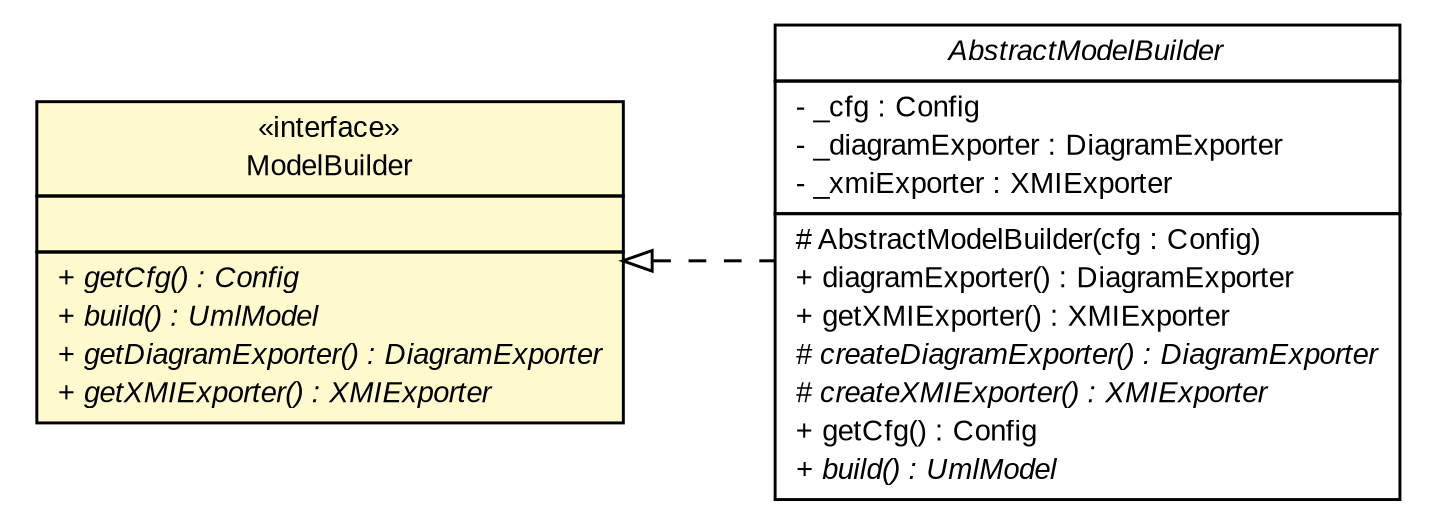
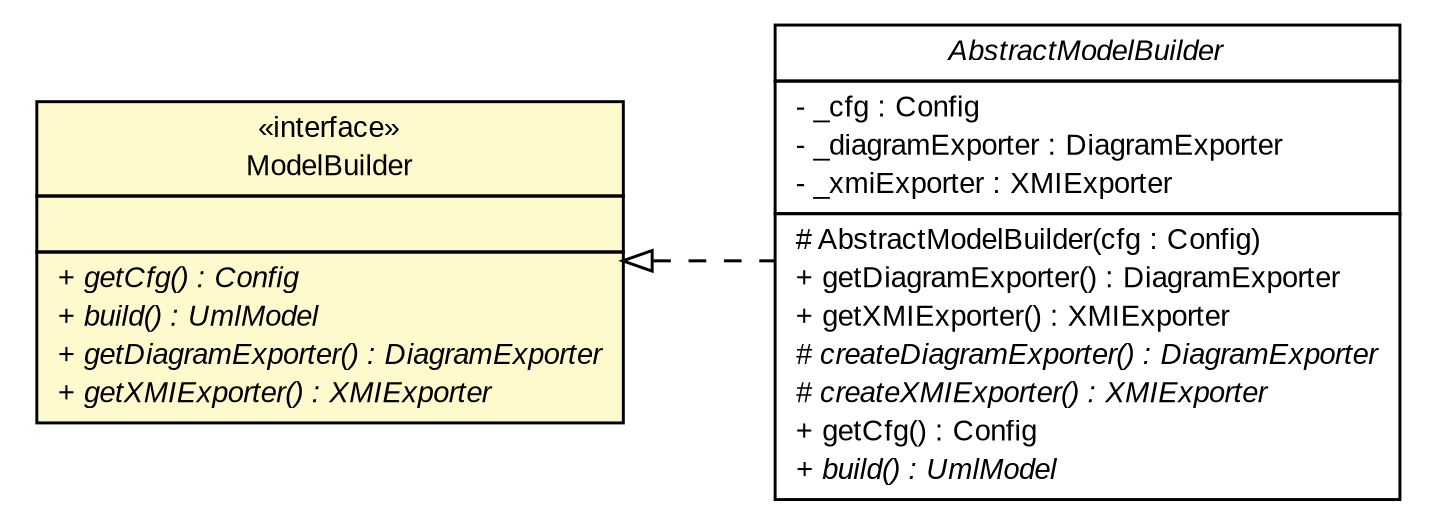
  digraph {
    nodesep=0.25
    ranksep=0.5
    rankdir=LR
    node [fontcolor=black fontname=arial fontsize=10.0 shape=plaintext]
    n1 [label=<<table title="org.tanjakostic.jcleancim.builder.ModelBuilder" border="0" cellborder="1" cellspacing="0" cellpadding="2" port="p" bgcolor="lemonChiffon" href="./ModelBuilder.html"> 		<tr><td><table border="0" cellspacing="0" cellpadding="1"> <tr><td align="center" balign="center"> &#171;interface&#187; </td></tr> <tr><td align="center" balign="center"> ModelBuilder </td></tr> 		</table></td></tr> 		<tr><td><table border="0" cellspacing="0" cellpadding="1"> <tr><td align="left" balign="left">  </td></tr> 		</table></td></tr> 		<tr><td><table border="0" cellspacing="0" cellpadding="1"> <tr><td align="left" balign="left"><font face="Arial Italic" point-size="10.0"> + getCfg() : Config </font></td></tr> <tr><td align="left" balign="left"><font face="Arial Italic" point-size="10.0"> + build() : UmlModel </font></td></tr> <tr><td align="left" balign="left"><font face="Arial Italic" point-size="10.0"> + getDiagramExporter() : DiagramExporter </font></td></tr> <tr><td align="left" balign="left"><font face="Arial Italic" point-size="10.0"> + getXMIExporter() : XMIExporter </font></td></tr> 		</table></td></tr> 		</table>>]
-   n2 [label=<<table title="org.tanjakostic.jcleancim.builder.AbstractModelBuilder" border="0" cellborder="1" cellspacing="0" cellpadding="2" port="p" href="./AbstractModelBuilder.html"> 		<tr><td><table border="0" cellspacing="0" cellpadding="1"> <tr><td align="center" balign="center"><font face="Arial Italic"> AbstractModelBuilder </font></td></tr> 		</table></td></tr> 		<tr><td><table border="0" cellspacing="0" cellpadding="1"> <tr><td align="left" balign="left"> - _cfg : Config </td></tr> <tr><td align="left" balign="left"> - _diagramExporter : DiagramExporter </td></tr> <tr><td align="left" balign="left"> - _xmiExporter : XMIExporter </td></tr> 		</table></td></tr> 		<tr><td><table border="0" cellspacing="0" cellpadding="1"> <tr><td align="left" balign="left"> # AbstractModelBuilder(cfg : Config) </td></tr> <tr><td align="left" balign="left"> + diagramExporter() : DiagramExporter </td></tr> <tr><td align="left" balign="left"> + getXMIExporter() : XMIExporter </td></tr> <tr><td align="left" balign="left"><font face="Arial Italic" point-size="10.0"> # createDiagramExporter() : DiagramExporter </font></td></tr> <tr><td align="left" balign="left"><font face="Arial Italic" point-size="10.0"> # createXMIExporter() : XMIExporter </font></td></tr> <tr><td align="left" balign="left"> + getCfg() : Config </td></tr> <tr><td align="left" balign="left"><font face="Arial Italic" point-size="10.0"> + build() : UmlModel </font></td></tr> 		</table></td></tr> 		</table>>]
+   n2 [label=<<table title="org.tanjakostic.jcleancim.builder.AbstractModelBuilder" border="0" cellborder="1" cellspacing="0" cellpadding="2" port="p" href="./AbstractModelBuilder.html"> 		<tr><td><table border="0" cellspacing="0" cellpadding="1"> <tr><td align="center" balign="center"><font face="Arial Italic"> AbstractModelBuilder </font></td></tr> 		</table></td></tr> 		<tr><td><table border="0" cellspacing="0" cellpadding="1"> <tr><td align="left" balign="left"> - _cfg : Config </td></tr> <tr><td align="left" balign="left"> - _diagramExporter : DiagramExporter </td></tr> <tr><td align="left" balign="left"> - _xmiExporter : XMIExporter </td></tr> 		</table></td></tr> 		<tr><td><table border="0" cellspacing="0" cellpadding="1"> <tr><td align="left" balign="left"> # AbstractModelBuilder(cfg : Config) </td></tr> <tr><td align="left" balign="left"> + getDiagramExporter() : DiagramExporter </td></tr> <tr><td align="left" balign="left"> + getXMIExporter() : XMIExporter </td></tr> <tr><td align="left" balign="left"><font face="Arial Italic" point-size="10.0"> # createDiagramExporter() : DiagramExporter </font></td></tr> <tr><td align="left" balign="left"><font face="Arial Italic" point-size="10.0"> # createXMIExporter() : XMIExporter </font></td></tr> <tr><td align="left" balign="left"> + getCfg() : Config </td></tr> <tr><td align="left" balign="left"><font face="Arial Italic" point-size="10.0"> + build() : UmlModel </font></td></tr> 		</table></td></tr> 		</table>>]
    n1 -> n2 [arrowtail=empty dir=back fontname=arial fontsize=10 headport=p labelfontname=arial labelfontsize=10 style=dashed tailport=p]
  }
